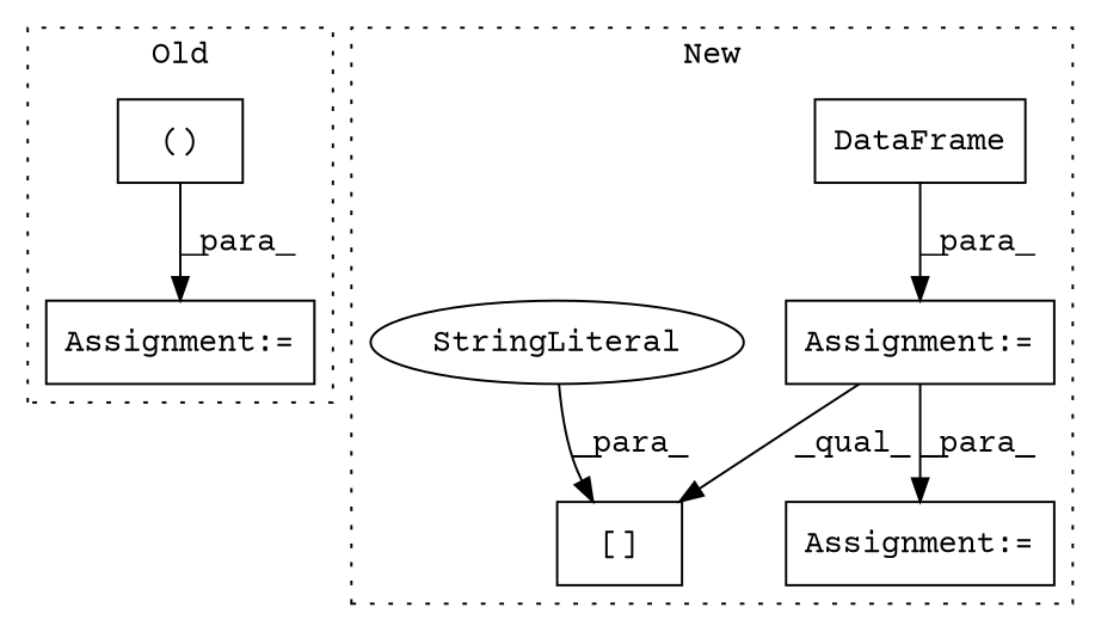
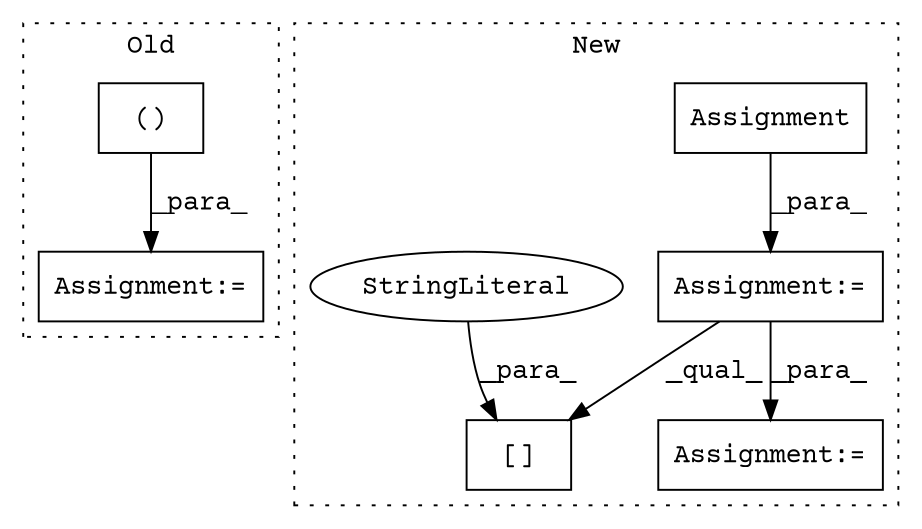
  digraph {
    fontname="Courier Prime"
    node [a=7 l=1 shape=box fontname="Courier Prime"]
    edge [fontname="Courier Prime"]
    n1 [a=106 l=40 label="()" s=4907]
    n2 [label="Assignment:=" s=4892]
-   n3 [a=32 l="10,1" label=DataFrame s="4968,5003"]
+   n3 [a=32 l="10,1" label=Assignment s="4968,5003"]
    n4 [l="53,2" label="Assignment:=" s="6028,6128"]
    n5 [label="Assignment:=" s=5012]
    n6 [a=2 l="9,1" label="[]" s="5621,5640"]
    n7 [a=45 l=10 label=StringLiteral s=5630 shape=ellipse]
    subgraph cluster_1 {
      label=Old
      style=dotted
      n1
      n2
    }
    subgraph cluster_2 {
      label=New
      style=dotted
      n3
      n4
      n5
      n6
      n7
    }
    n1 -> n2 [label=_para_]
    n3 -> n5 [label=_para_]
    n5 -> n4 [label=_para_]
    n5 -> n6 [label=_qual_]
    n7 -> n6 [label=_para_]
  }
